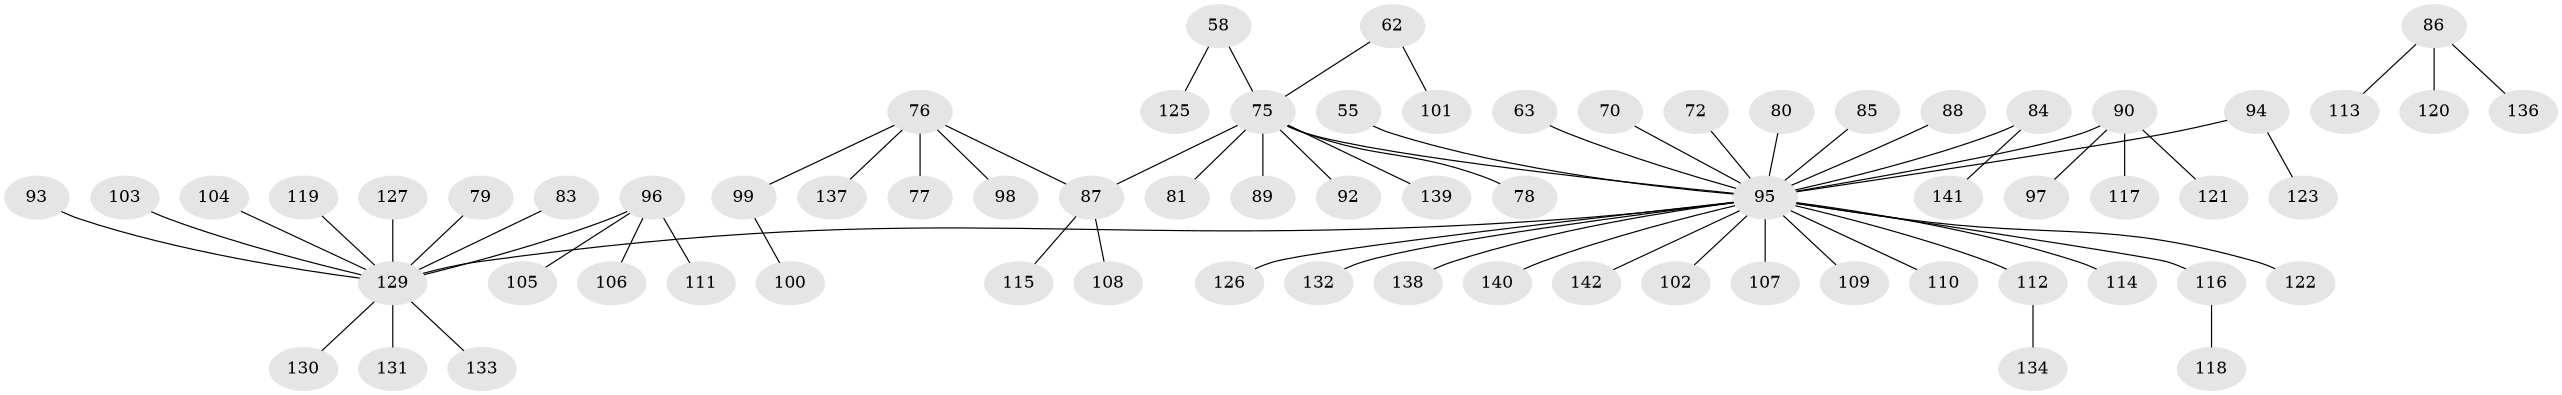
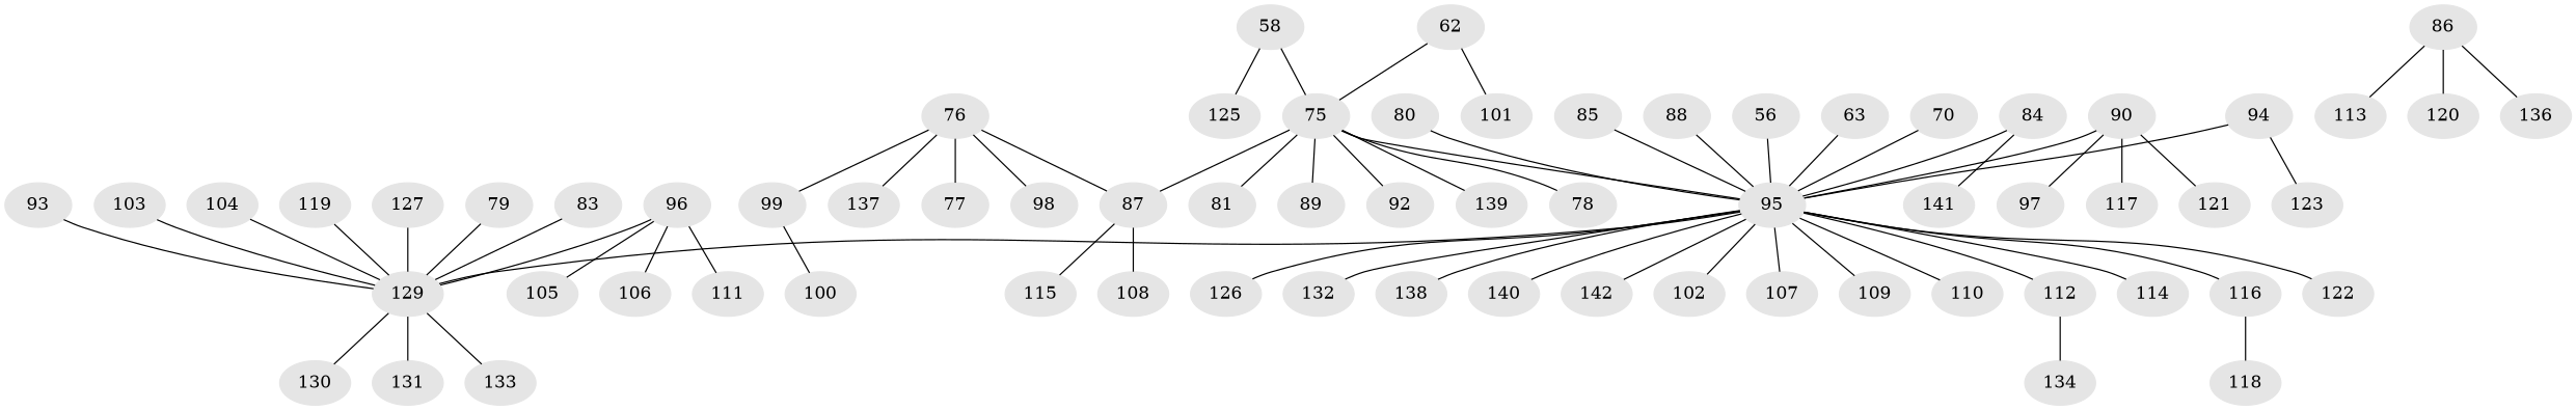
  graph {
    node [color=gray90 style=filled]
    95 [super="+71+91+60+54+66"]
    129 [super="+29+128+4+48+74"]
    102
    107
    109
    110
    112
    114
    116
    122
    126
    132
    138
    140
    142
-   56 [label=55]
+   56
    75 [super="+14+17+15+11+22+46+65+28+53+37+61+73"]
    78
    81
    87 [super="+55+47"]
    89
    92
    139
    58
    125
    62
    101
    63
    70
-   72
    86 [super="+43+68"]
    113
    120
    136
    108
    115
    76 [super="+69"]
    77
    98
    99
    137
    100
    130
    131
    133
    79
    80
    83
    84
    141
    85
    88
    90 [super="+19+26"]
    97
    117
    121
    93
    94
    123
    134
    118
    96 [super="+42"]
    105
    106
    111
    103
    104
    119
    127
    95 -- 129
    95 -- 102
    95 -- 107
    95 -- 109
    95 -- 110
    95 -- 112
    95 -- 114
    95 -- 116
    95 -- 122
    95 -- 126
    95 -- 132
    95 -- 138
    95 -- 140
    95 -- 142
    129 -- 130
    129 -- 131
    129 -- 133
    112 -- 134
    116 -- 118
    56 -- 95
    75 -- 95
    75 -- 78
    75 -- 81
    75 -- 87
    75 -- 89
    75 -- 92
    75 -- 139
    87 -- 108
    87 -- 115
    58 -- 75
    58 -- 125
    62 -- 75
    62 -- 101
    63 -- 95
    70 -- 95
-   72 -- 95
    86 -- 113
    86 -- 120
    86 -- 136
    76 -- 87
    76 -- 77
    76 -- 98
    76 -- 99
    76 -- 137
    99 -- 100
    79 -- 129
    80 -- 95
    83 -- 129
    84 -- 95
    84 -- 141
    85 -- 95
    88 -- 95
    90 -- 95
    90 -- 97
    90 -- 117
    90 -- 121
    93 -- 129
    94 -- 95
    94 -- 123
    96 -- 129
    96 -- 105
    96 -- 106
    96 -- 111
    103 -- 129
    104 -- 129
    119 -- 129
    127 -- 129
  }
